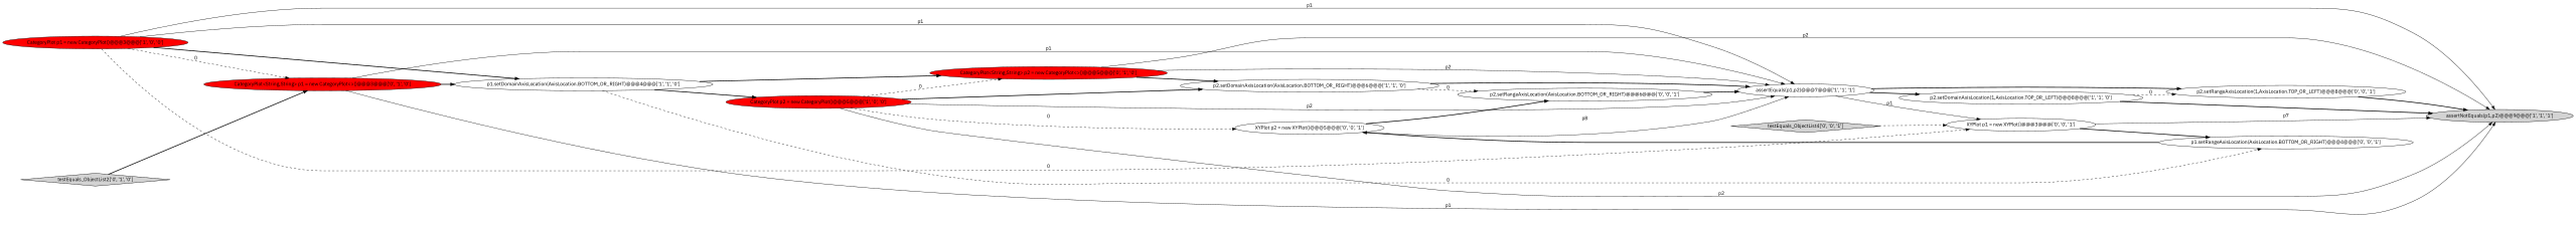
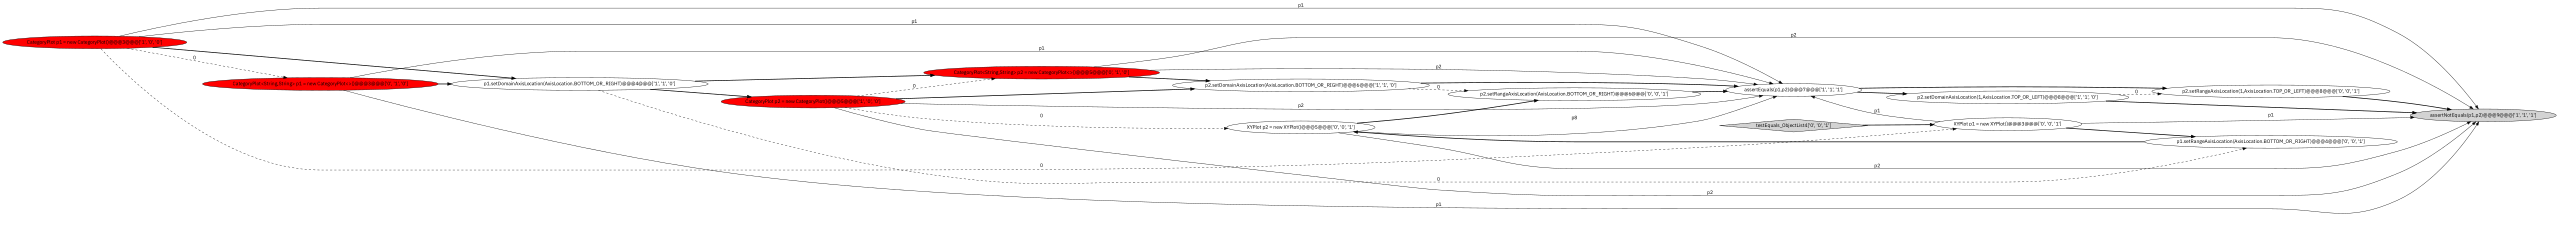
  digraph {
    fontname="IBM Plex Sans"
    rankdir=LR
    node [fillcolor=white fontname="IBM Plex Sans" shape=ellipse style=filled]
    edge [fontname="IBM Plex Sans" style=bold]
    n1 [fillcolor=red label="CategoryPlot p2 = new CategoryPlot()@@@5@@@['1', '0', '0']"]
    n2 [label="XYPlot p2 = new XYPlot()@@@5@@@['0', '0', '1']"]
    n3 [fillcolor=red label="CategoryPlot<String,String> p2 = new CategoryPlot<>()@@@5@@@['0', '1', '0']"]
    n4 [label="assertEquals(p1,p2)@@@7@@@['1', '1', '1']"]
    n5 [fillcolor=lightgray label="assertNotEquals(p1,p2)@@@9@@@['1', '1', '1']"]
    n6 [label="p2.setDomainAxisLocation(AxisLocation.BOTTOM_OR_RIGHT)@@@6@@@['1', '1', '0']"]
    n7 [label="p2.setRangeAxisLocation(AxisLocation.BOTTOM_OR_RIGHT)@@@6@@@['0', '0', '1']"]
    n8 [label="p2.setDomainAxisLocation(1,AxisLocation.TOP_OR_LEFT)@@@8@@@['1', '1', '0']"]
    n9 [label="p2.setRangeAxisLocation(1,AxisLocation.TOP_OR_LEFT)@@@8@@@['0', '0', '1']"]
    n10 [label="p1.setRangeAxisLocation(AxisLocation.BOTTOM_OR_RIGHT)@@@4@@@['0', '0', '1']"]
-   n11 [fillcolor=lightgray label="testEquals_ObjectList2['0', '1', '0']" shape=diamond]
    n12 [fillcolor=red label="CategoryPlot<String,String> p1 = new CategoryPlot<>()@@@3@@@['0', '1', '0']"]
    n13 [label="p1.setDomainAxisLocation(AxisLocation.BOTTOM_OR_RIGHT)@@@4@@@['1', '1', '0']"]
    n14 [fillcolor=red label="CategoryPlot p1 = new CategoryPlot()@@@3@@@['1', '0', '0']"]
    n15 [label="XYPlot p1 = new XYPlot()@@@3@@@['0', '0', '1']"]
    n16 [fillcolor=lightgray label="testEquals_ObjectList4['0', '0', '1']" shape=diamond]
    n1 -> n2 [label=0 style=dashed]
    n1 -> n3 [label=0 style=dashed]
    n1 -> n4 [label=p2 style=solid]
    n1 -> n5 [label=p2 style=solid]
    n1 -> n6
    n2 -> n4 [label=p8 style=solid]
+   n2 -> n5 [label=p2 style=solid]
    n2 -> n7
    n3 -> n4 [label=p2 style=solid]
    n3 -> n5 [label=p2 style=solid]
    n3 -> n6
    n4 -> n8
    n4 -> n9
    n6 -> n4
    n6 -> n7 [label=0 style=dashed]
    n7 -> n4
    n8 -> n5
    n8 -> n9 [label=0 style=dashed]
    n9 -> n5
    n10 -> n2
-   n11 -> n12
    n12 -> n4 [label=p1 style=solid]
    n12 -> n5 [label=p1 style=solid]
    n12 -> n13
    n13 -> n1
    n13 -> n3
    n13 -> n10 [label=0 style=dashed]
    n14 -> n4 [label=p1 style=solid]
    n14 -> n5 [label=p1 style=solid]
    n14 -> n12 [label=0 style=dashed]
    n14 -> n13
    n14 -> n15 [label=0 style=dashed]
-   n4 -> n15 [label=p1 style=solid]
-   n15 -> n5 [label=p7 style=solid]
+   n15 -> n4 [label=p1 style=solid]
+   n15 -> n5 [label=p1 style=solid]
    n15 -> n10
-   n16 -> n15 [style=dashed]
+   n16 -> n15
  }
